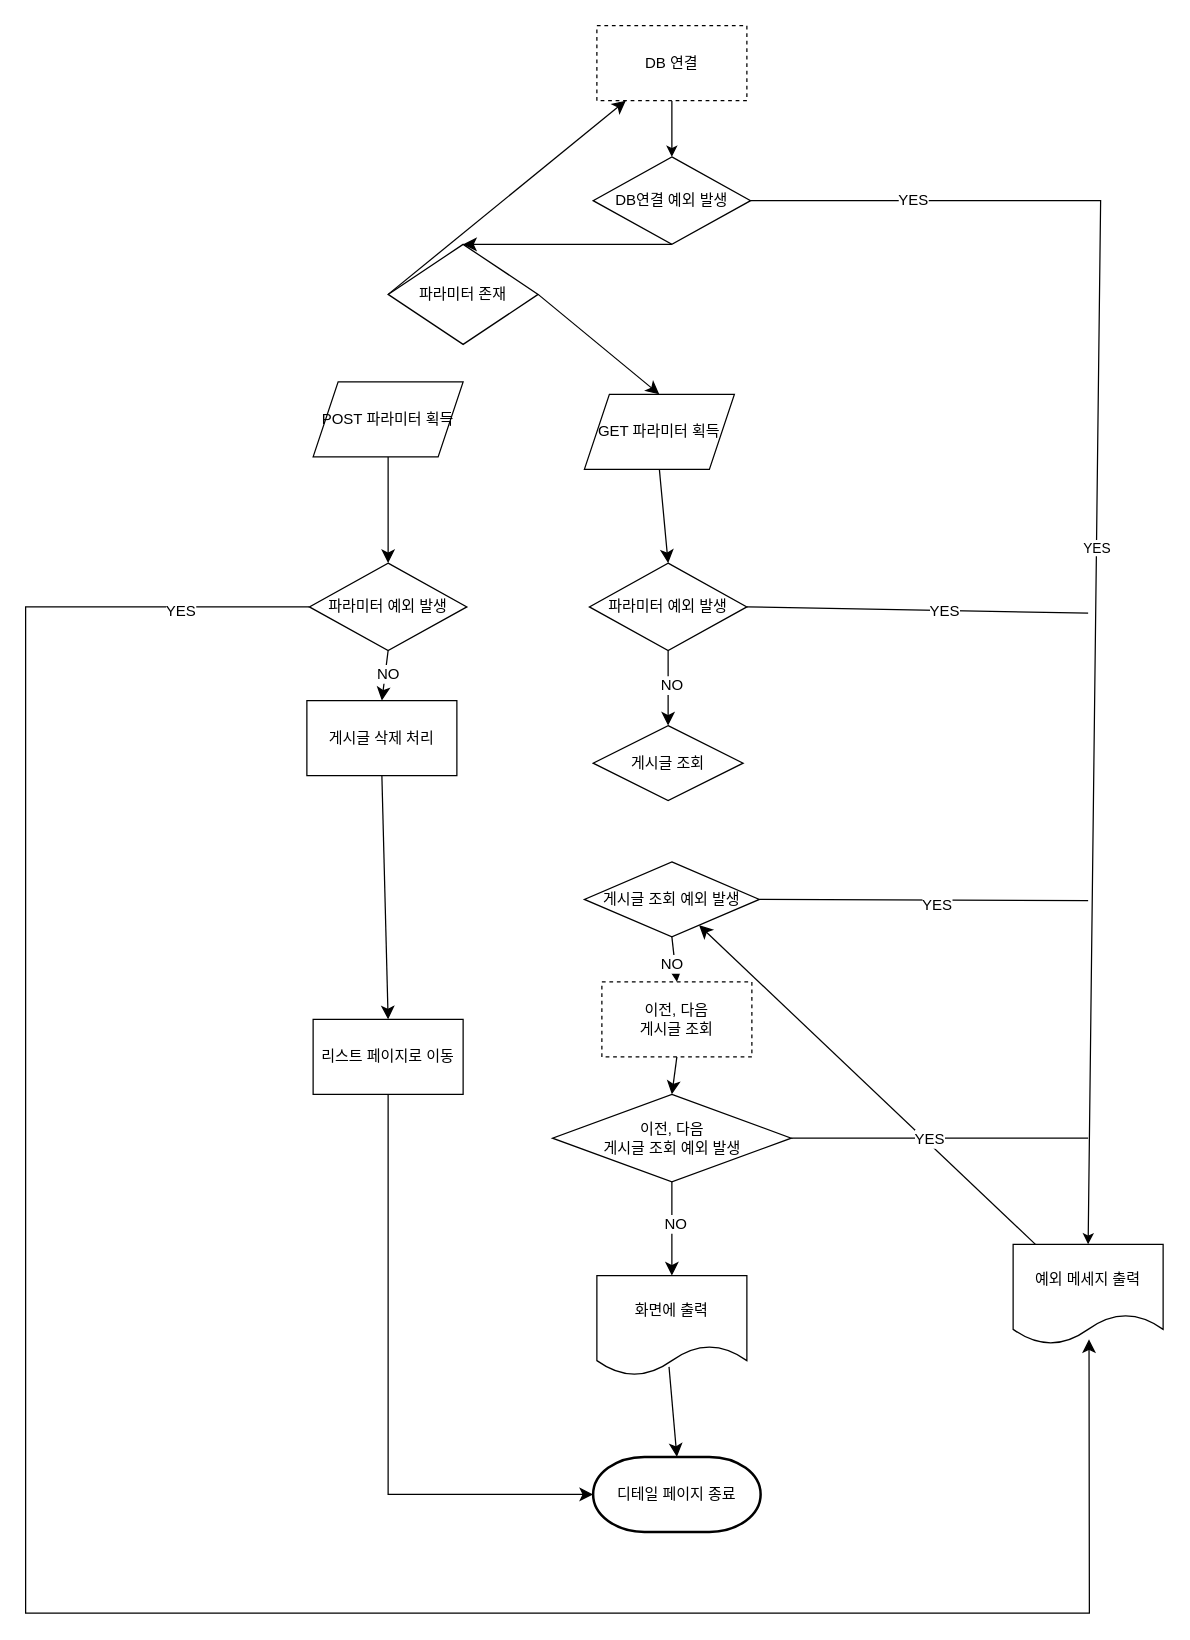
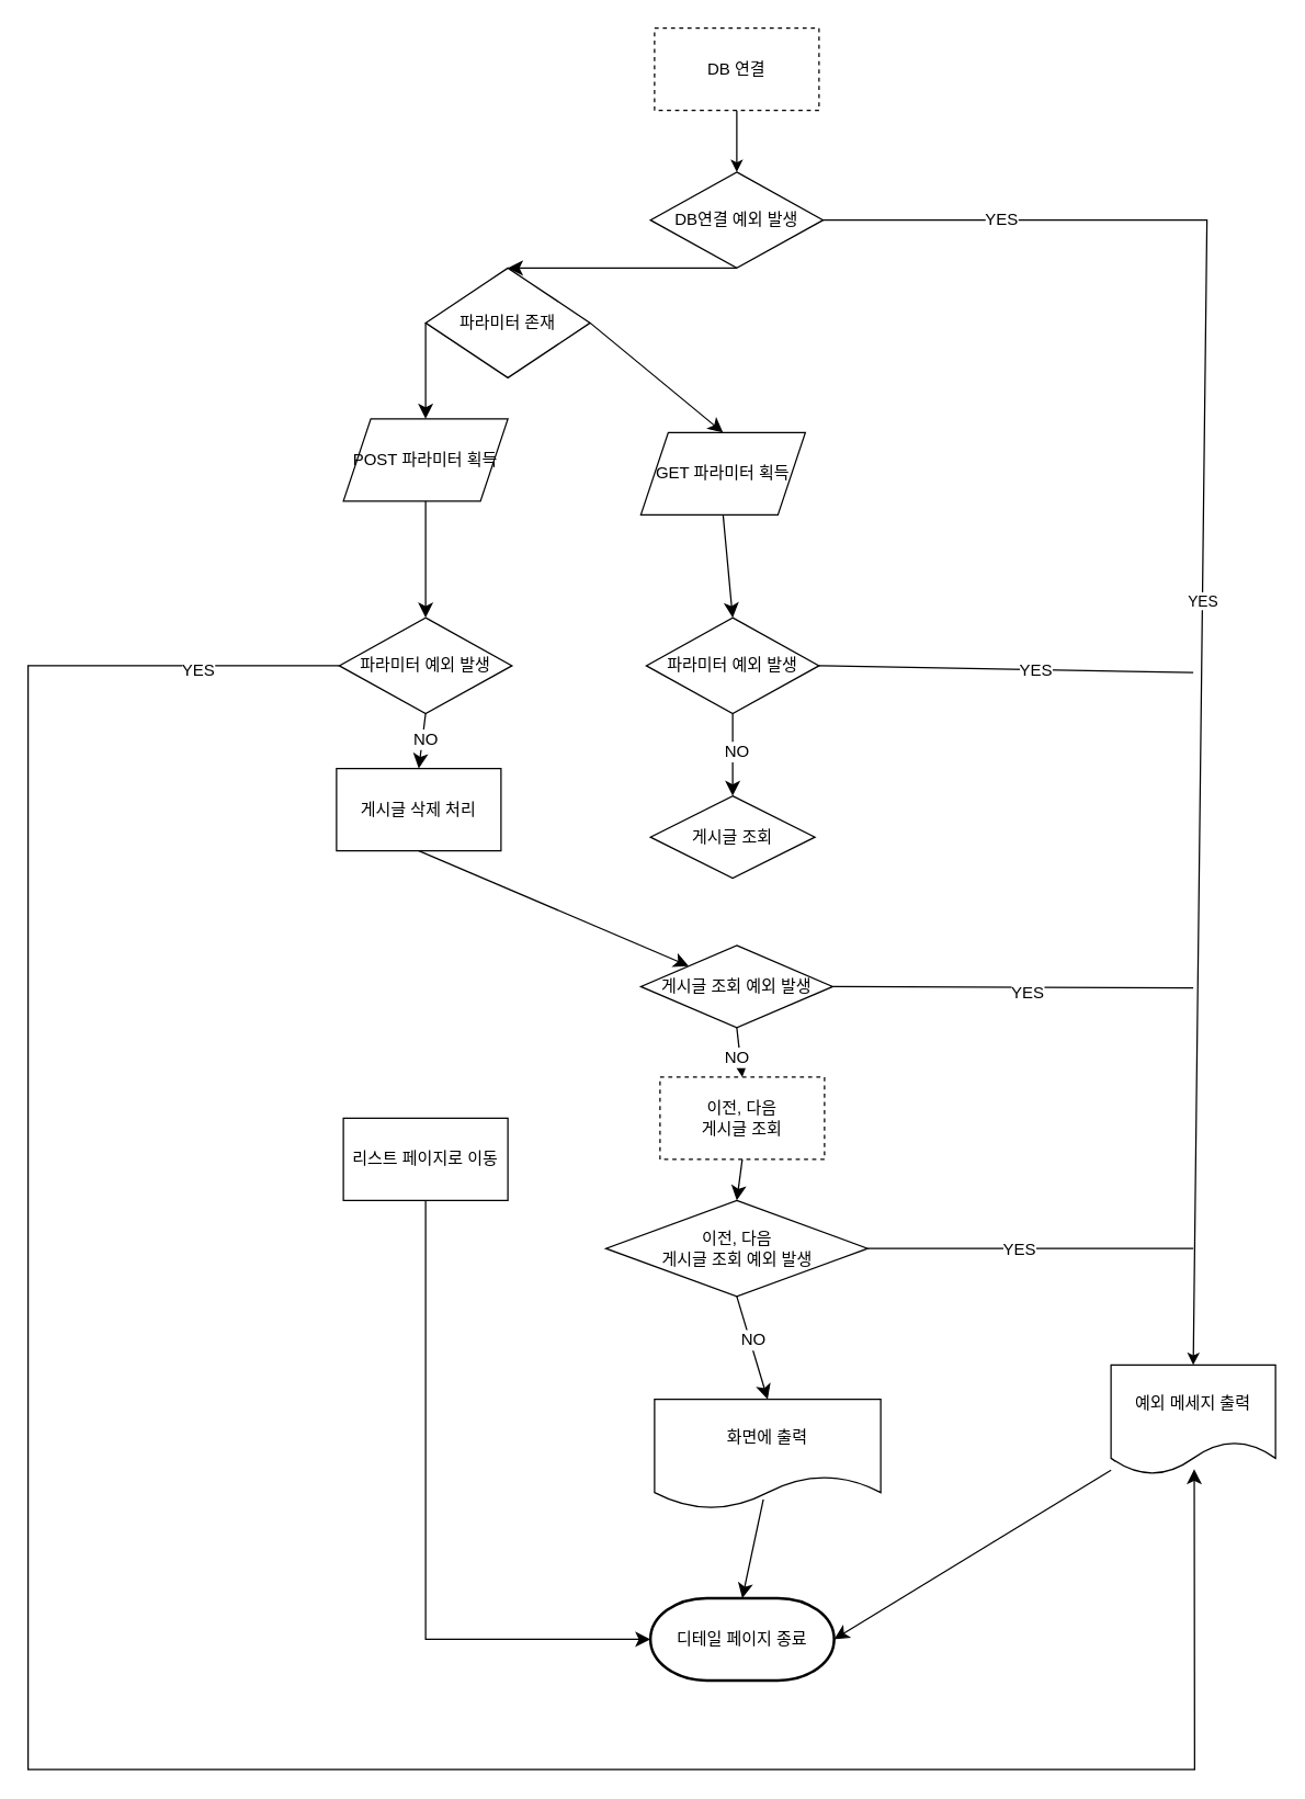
  <mxCell id="0" />
  <mxCell id="1" parent="0" />
  <mxCell id="2" value="" style="endArrow=classic;html=1;rounded=0;entryX=0.5;entryY=0;entryDx=0;entryDy=0;exitX=0.5;exitY=1;exitDx=0;exitDy=0;" parent="1" source="3" target="4" edge="1"><mxGeometry width="50" height="50" relative="1" as="geometry"><mxPoint x="536.17" y="320" as="sourcePoint" /><mxPoint x="536.92" y="345" as="targetPoint" /><Array as="points" /></mxGeometry></mxCell>
  <mxCell id="3" value="DB 연결" style="rounded=0;whiteSpace=wrap;html=1;dashed=1;" parent="1" vertex="1"><mxGeometry x="477" y="20" width="120" height="60" as="geometry" /></mxCell>
  <mxCell id="4" value="DB연결 예외 발생" style="rhombus;whiteSpace=wrap;html=1;" parent="1" vertex="1"><mxGeometry x="474" y="125" width="126" height="70" as="geometry" /></mxCell>
  <mxCell id="5" value="" style="endArrow=classic;html=1;rounded=0;exitX=1;exitY=0.5;exitDx=0;exitDy=0;entryX=0.5;entryY=0;entryDx=0;entryDy=0;" parent="1" source="4" target="8" edge="1"><mxGeometry relative="1" as="geometry"><mxPoint x="600" y="377.5" as="sourcePoint" /><mxPoint x="840" y="770" as="targetPoint" /><Array as="points"><mxPoint x="880" y="160" /></Array></mxGeometry></mxCell>
  <mxCell id="6" value="YES" style="edgeLabel;resizable=0;html=1;;align=center;verticalAlign=middle;" parent="5" connectable="0" vertex="1"><mxGeometry relative="1" as="geometry" /></mxCell>
  <mxCell id="7" value="YES" style="edgeLabel;html=1;align=center;verticalAlign=middle;resizable=0;points=[];fontSize=12;" parent="5" vertex="1" connectable="0"><mxGeometry x="-0.77" y="1" relative="1" as="geometry"><mxPoint x="1" as="offset" /></mxGeometry></mxCell>
  <mxCell id="8" value="예외 메세지 출력" style="shape=document;whiteSpace=wrap;html=1;boundedLbl=1;" parent="1" vertex="1"><mxGeometry x="810" y="995" width="120" height="80" as="geometry" /></mxCell>
  <mxCell id="9" value="" style="endArrow=classic;html=1;rounded=0;fontSize=12;startSize=8;endSize=8;curved=1;entryX=0.5;entryY=0;entryDx=0;entryDy=0;exitX=1;exitY=0.5;exitDx=0;exitDy=0;" parent="1" source="37" target="20" edge="1"><mxGeometry width="50" height="50" relative="1" as="geometry"><mxPoint x="520" y="250" as="sourcePoint" /><mxPoint x="534" y="320" as="targetPoint" /></mxGeometry></mxCell>
  <mxCell id="10" value="" style="endArrow=none;html=1;rounded=0;fontSize=12;startSize=8;endSize=8;curved=1;entryX=1;entryY=0.5;entryDx=0;entryDy=0;startArrow=none;startFill=0;" parent="1" target="21" edge="1"><mxGeometry width="50" height="50" relative="1" as="geometry"><mxPoint x="870" y="490" as="sourcePoint" /><mxPoint x="638" y="495" as="targetPoint" /></mxGeometry></mxCell>
  <mxCell id="11" value="YES" style="edgeLabel;html=1;align=center;verticalAlign=middle;resizable=0;points=[];fontSize=12;" parent="10" vertex="1" connectable="0"><mxGeometry x="-0.156" y="1" relative="1" as="geometry"><mxPoint x="-1" as="offset" /></mxGeometry></mxCell>
  <mxCell id="12" value="게시글 조회" style="rhombus;whiteSpace=wrap;html=1;" parent="1" vertex="1"><mxGeometry x="474" y="580" width="120" height="60" as="geometry" /></mxCell>
  <mxCell id="13" value="" style="endArrow=classic;html=1;rounded=0;fontSize=12;startSize=8;endSize=8;curved=1;entryX=0.5;entryY=0;entryDx=0;entryDy=0;exitX=0.5;exitY=1;exitDx=0;exitDy=0;" parent="1" source="40" target="16" edge="1"><mxGeometry width="50" height="50" relative="1" as="geometry"><mxPoint x="534" y="1020" as="sourcePoint" /><mxPoint x="531" y="1180" as="targetPoint" /></mxGeometry></mxCell>
  <mxCell id="14" value="NO" style="edgeLabel;html=1;align=center;verticalAlign=middle;resizable=0;points=[];fontSize=12;" parent="13" vertex="1" connectable="0"><mxGeometry x="-0.123" y="2" relative="1" as="geometry"><mxPoint as="offset" /></mxGeometry></mxCell>
  <mxCell id="15" value="" style="endArrow=classic;html=1;rounded=0;fontSize=12;startSize=8;endSize=8;curved=1;exitX=0.5;exitY=1;exitDx=0;exitDy=0;entryX=0.5;entryY=0;entryDx=0;entryDy=0;" parent="1" source="20" target="21" edge="1"><mxGeometry width="50" height="50" relative="1" as="geometry"><mxPoint x="534" y="410" as="sourcePoint" /><mxPoint x="534" y="440" as="targetPoint" /></mxGeometry></mxCell>
- <mxCell id="16" value="화면에 출력" style="shape=document;whiteSpace=wrap;html=1;boundedLbl=1;" parent="1" vertex="1"><mxGeometry x="477" y="1020" width="120" height="80" as="geometry" /></mxCell>
+ <mxCell id="16" value="화면에 출력" style="shape=document;whiteSpace=wrap;html=1;boundedLbl=1;" parent="1" vertex="1"><mxGeometry x="477" y="1020" width="165" height="80" as="geometry" /></mxCell>
  <mxCell id="17" value="디테일 페이지 종료" style="strokeWidth=2;html=1;shape=mxgraph.flowchart.terminator;whiteSpace=wrap;" parent="1" vertex="1"><mxGeometry x="474" y="1165" width="134" height="60" as="geometry" /></mxCell>
  <mxCell id="18" value="" style="endArrow=classic;html=1;rounded=0;fontSize=12;startSize=8;endSize=8;curved=1;entryX=0.5;entryY=0;entryDx=0;entryDy=0;entryPerimeter=0;exitX=0.481;exitY=0.913;exitDx=0;exitDy=0;exitPerimeter=0;" parent="1" source="16" target="17" edge="1"><mxGeometry width="50" height="50" relative="1" as="geometry"><mxPoint x="640" y="810" as="sourcePoint" /><mxPoint x="690" y="760" as="targetPoint" /></mxGeometry></mxCell>
- <mxCell id="19" value="" style="endArrow=classic;html=1;rounded=0;fontSize=12;startSize=8;endSize=8;curved=1;" parent="1" source="8" target="26" edge="1"><mxGeometry width="50" height="50" relative="1" as="geometry"><mxPoint x="540" y="1080" as="sourcePoint" /><mxPoint x="590" y="1030" as="targetPoint" /></mxGeometry></mxCell>
+ <mxCell id="19" value="" style="endArrow=classic;html=1;rounded=0;fontSize=12;startSize=8;endSize=8;curved=1;entryX=1;entryY=0.5;entryDx=0;entryDy=0;entryPerimeter=0;" parent="1" source="8" target="17" edge="1"><mxGeometry width="50" height="50" relative="1" as="geometry"><mxPoint x="540" y="1080" as="sourcePoint" /><mxPoint x="590" y="1030" as="targetPoint" /></mxGeometry></mxCell>
  <mxCell id="20" value="GET 파라미터 획득" style="shape=parallelogram;perimeter=parallelogramPerimeter;whiteSpace=wrap;html=1;fixedSize=1;" parent="1" vertex="1"><mxGeometry x="467" y="315" width="120" height="60" as="geometry" /></mxCell>
  <mxCell id="21" value="파라미터 예외 발생" style="rhombus;whiteSpace=wrap;html=1;" parent="1" vertex="1"><mxGeometry x="471" y="450" width="126" height="70" as="geometry" /></mxCell>
  <mxCell id="22" value="" style="endArrow=classic;html=1;rounded=0;fontSize=12;startSize=8;endSize=8;curved=1;entryX=0.5;entryY=0;entryDx=0;entryDy=0;exitX=0.5;exitY=1;exitDx=0;exitDy=0;" parent="1" source="21" target="12" edge="1"><mxGeometry width="50" height="50" relative="1" as="geometry"><mxPoint x="670" y="490" as="sourcePoint" /><mxPoint x="720" y="440" as="targetPoint" /></mxGeometry></mxCell>
  <mxCell id="23" value="NO" style="edgeLabel;html=1;align=center;verticalAlign=middle;resizable=0;points=[];fontSize=12;" parent="22" vertex="1" connectable="0"><mxGeometry x="-0.107" y="2" relative="1" as="geometry"><mxPoint as="offset" /></mxGeometry></mxCell>
  <mxCell id="24" value="POST 파라미터 획득" style="shape=parallelogram;perimeter=parallelogramPerimeter;whiteSpace=wrap;html=1;fixedSize=1;" parent="1" vertex="1"><mxGeometry x="250" y="305" width="120" height="60" as="geometry" /></mxCell>
- <mxCell id="25" value="" style="endArrow=classic;html=1;rounded=0;fontSize=12;startSize=8;endSize=8;curved=1;exitX=0;exitY=0.5;exitDx=0;exitDy=0;" parent="1" source="37" target="3" edge="1"><mxGeometry width="50" height="50" relative="1" as="geometry"><mxPoint x="310" y="250" as="sourcePoint" /><mxPoint x="760" y="590" as="targetPoint" /></mxGeometry></mxCell>
+ <mxCell id="25" value="" style="endArrow=classic;html=1;rounded=0;fontSize=12;startSize=8;endSize=8;curved=1;entryX=0.5;entryY=0;entryDx=0;entryDy=0;exitX=0;exitY=0.5;exitDx=0;exitDy=0;" parent="1" source="37" target="24" edge="1"><mxGeometry width="50" height="50" relative="1" as="geometry"><mxPoint x="310" y="250" as="sourcePoint" /><mxPoint x="760" y="590" as="targetPoint" /></mxGeometry></mxCell>
  <mxCell id="26" value="게시글 조회 예외 발생" style="rhombus;whiteSpace=wrap;html=1;" parent="1" vertex="1"><mxGeometry x="467" y="689" width="140" height="60" as="geometry" /></mxCell>
  <mxCell id="27" value="" style="endArrow=none;html=1;rounded=0;fontSize=12;startSize=8;endSize=8;curved=1;exitX=1;exitY=0.5;exitDx=0;exitDy=0;" parent="1" source="26" edge="1"><mxGeometry width="50" height="50" relative="1" as="geometry"><mxPoint x="608" y="718.09" as="sourcePoint" /><mxPoint x="870" y="720" as="targetPoint" /></mxGeometry></mxCell>
  <mxCell id="28" value="YES" style="edgeLabel;html=1;align=center;verticalAlign=middle;resizable=0;points=[];fontSize=12;" parent="27" vertex="1" connectable="0"><mxGeometry x="0.081" y="-4" relative="1" as="geometry"><mxPoint as="offset" /></mxGeometry></mxCell>
  <mxCell id="29" value="파라미터 예외 발생" style="rhombus;whiteSpace=wrap;html=1;" parent="1" vertex="1"><mxGeometry x="247" y="450" width="126" height="70" as="geometry" /></mxCell>
  <mxCell id="30" value="" style="endArrow=classic;html=1;rounded=0;fontSize=12;startSize=8;endSize=8;curved=1;exitX=0.5;exitY=1;exitDx=0;exitDy=0;entryX=0.5;entryY=0;entryDx=0;entryDy=0;" parent="1" source="24" target="29" edge="1"><mxGeometry width="50" height="50" relative="1" as="geometry"><mxPoint x="490" y="590" as="sourcePoint" /><mxPoint x="540" y="540" as="targetPoint" /></mxGeometry></mxCell>
  <mxCell id="31" value="게시글 삭제 처리" style="rounded=0;whiteSpace=wrap;html=1;" parent="1" vertex="1"><mxGeometry x="245" y="560" width="120" height="60" as="geometry" /></mxCell>
  <mxCell id="32" value="" style="endArrow=classic;html=1;rounded=0;fontSize=12;startSize=8;endSize=8;curved=1;entryX=0.5;entryY=0;entryDx=0;entryDy=0;exitX=0.5;exitY=1;exitDx=0;exitDy=0;" parent="1" source="29" target="31" edge="1"><mxGeometry width="50" height="50" relative="1" as="geometry"><mxPoint x="490" y="590" as="sourcePoint" /><mxPoint x="540" y="540" as="targetPoint" /></mxGeometry></mxCell>
  <mxCell id="33" value="NO" style="edgeLabel;html=1;align=center;verticalAlign=middle;resizable=0;points=[];fontSize=12;" parent="32" vertex="1" connectable="0"><mxGeometry x="-0.108" y="2" relative="1" as="geometry"><mxPoint as="offset" /></mxGeometry></mxCell>
  <mxCell id="34" value="" style="endArrow=classic;html=1;rounded=0;fontSize=12;startSize=8;endSize=8;curved=0;entryX=0;entryY=0.5;entryDx=0;entryDy=0;entryPerimeter=0;exitX=0.5;exitY=1;exitDx=0;exitDy=0;" parent="1" source="46" target="17" edge="1"><mxGeometry width="50" height="50" relative="1" as="geometry"><mxPoint x="300" y="890" as="sourcePoint" /><mxPoint x="477" y="979" as="targetPoint" /><Array as="points"><mxPoint x="310" y="1195" /></Array></mxGeometry></mxCell>
  <mxCell id="35" value="" style="endArrow=classic;html=1;rounded=0;fontSize=12;startSize=8;endSize=8;curved=0;exitX=0;exitY=0.5;exitDx=0;exitDy=0;entryX=0.506;entryY=0.949;entryDx=0;entryDy=0;entryPerimeter=0;" parent="1" source="29" target="8" edge="1"><mxGeometry width="50" height="50" relative="1" as="geometry"><mxPoint x="1190" y="770" as="sourcePoint" /><mxPoint x="900" y="1140" as="targetPoint" /><Array as="points"><mxPoint x="20" y="485" /><mxPoint x="20" y="1290" /><mxPoint x="871" y="1290" /></Array></mxGeometry></mxCell>
  <mxCell id="36" value="YES" style="edgeLabel;html=1;align=center;verticalAlign=middle;resizable=0;points=[];fontSize=12;" parent="35" vertex="1" connectable="0"><mxGeometry x="-0.901" y="3" relative="1" as="geometry"><mxPoint as="offset" /></mxGeometry></mxCell>
  <mxCell id="37" value="파라미터 존재" style="rhombus;whiteSpace=wrap;html=1;" parent="1" vertex="1"><mxGeometry x="310" y="195" width="120" height="80" as="geometry" /></mxCell>
  <mxCell id="38" value="" style="endArrow=classic;html=1;rounded=0;fontSize=12;startSize=8;endSize=8;curved=1;entryX=0.5;entryY=0;entryDx=0;entryDy=0;exitX=0.5;exitY=1;exitDx=0;exitDy=0;" parent="1" source="4" target="37" edge="1"><mxGeometry width="50" height="50" relative="1" as="geometry"><mxPoint x="450" y="570" as="sourcePoint" /><mxPoint x="500" y="520" as="targetPoint" /></mxGeometry></mxCell>
  <mxCell id="39" value="이전, 다음&lt;div&gt;게시글 조회&lt;/div&gt;" style="rounded=0;whiteSpace=wrap;html=1;dashed=1;" parent="1" vertex="1"><mxGeometry x="481" y="785" width="120" height="60" as="geometry" /></mxCell>
  <mxCell id="40" value="이전, 다음&lt;div&gt;게시글 조회 예외 발생&lt;/div&gt;" style="rhombus;whiteSpace=wrap;html=1;" parent="1" vertex="1"><mxGeometry x="441.5" y="875" width="191" height="70" as="geometry" /></mxCell>
  <mxCell id="41" value="" style="endArrow=classic;html=1;rounded=0;fontSize=12;startSize=8;endSize=8;curved=1;entryX=0.5;entryY=0;entryDx=0;entryDy=0;exitX=0.5;exitY=1;exitDx=0;exitDy=0;" parent="1" source="26" target="39" edge="1"><mxGeometry width="50" height="50" relative="1" as="geometry"><mxPoint x="510" y="770" as="sourcePoint" /><mxPoint x="560" y="720" as="targetPoint" /></mxGeometry></mxCell>
  <mxCell id="42" value="NO" style="edgeLabel;html=1;align=center;verticalAlign=middle;resizable=0;points=[];fontSize=12;" parent="41" vertex="1" connectable="0"><mxGeometry x="0.157" y="-3" relative="1" as="geometry"><mxPoint as="offset" /></mxGeometry></mxCell>
  <mxCell id="43" value="" style="endArrow=none;html=1;rounded=0;fontSize=12;startSize=8;endSize=8;curved=1;exitX=1;exitY=0.5;exitDx=0;exitDy=0;" parent="1" source="40" edge="1"><mxGeometry width="50" height="50" relative="1" as="geometry"><mxPoint x="510" y="770" as="sourcePoint" /><mxPoint x="870" y="910" as="targetPoint" /></mxGeometry></mxCell>
  <mxCell id="44" value="YES" style="edgeLabel;html=1;align=center;verticalAlign=middle;resizable=0;points=[];fontSize=12;" parent="43" vertex="1" connectable="0"><mxGeometry x="-0.084" relative="1" as="geometry"><mxPoint x="1" as="offset" /></mxGeometry></mxCell>
  <mxCell id="45" value="" style="endArrow=classic;html=1;rounded=0;fontSize=12;startSize=8;endSize=8;curved=1;exitX=0.5;exitY=1;exitDx=0;exitDy=0;entryX=0.5;entryY=0;entryDx=0;entryDy=0;" parent="1" source="39" target="40" edge="1"><mxGeometry width="50" height="50" relative="1" as="geometry"><mxPoint x="890" y="570" as="sourcePoint" /><mxPoint x="1650" y="600" as="targetPoint" /></mxGeometry></mxCell>
  <mxCell id="46" value="리스트 페이지로 이동" style="rounded=0;whiteSpace=wrap;html=1;" parent="1" vertex="1"><mxGeometry x="250" y="815" width="120" height="60" as="geometry" /></mxCell>
- <mxCell id="47" value="" style="endArrow=classic;html=1;rounded=0;fontSize=12;startSize=8;endSize=8;curved=1;exitX=0.5;exitY=1;exitDx=0;exitDy=0;entryX=0.5;entryY=0;entryDx=0;entryDy=0;" parent="1" source="31" target="46" edge="1"><mxGeometry width="50" height="50" relative="1" as="geometry"><mxPoint x="430" y="670" as="sourcePoint" /><mxPoint x="480" y="620" as="targetPoint" /></mxGeometry></mxCell>
+ <mxCell id="47" value="" style="endArrow=classic;html=1;rounded=0;fontSize=12;startSize=8;endSize=8;curved=1;exitX=0.5;exitY=1;exitDx=0;exitDy=0;" parent="1" source="31" target="26" edge="1"><mxGeometry width="50" height="50" relative="1" as="geometry"><mxPoint x="430" y="670" as="sourcePoint" /><mxPoint x="480" y="620" as="targetPoint" /></mxGeometry></mxCell>
